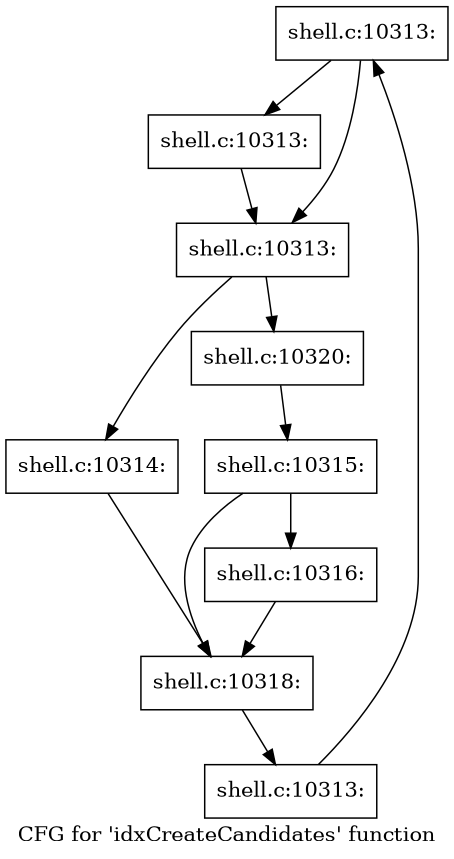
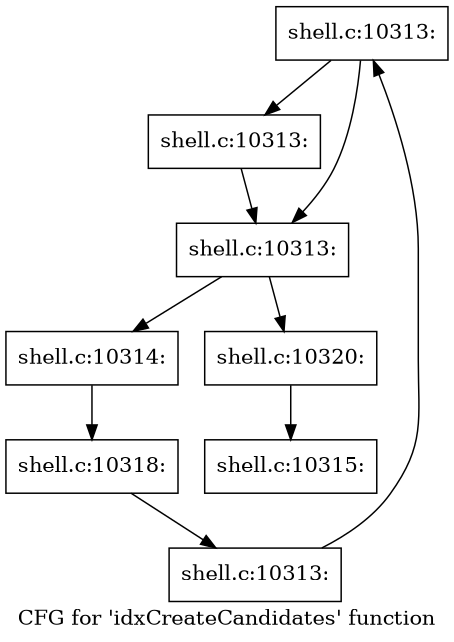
  digraph {
    label="CFG for 'idxCreateCandidates' function"
    node [shape=record]
    n1 [label="{shell.c:10313:}"]
    n2 [label="{shell.c:10313:}"]
    n3 [label="{shell.c:10313:}"]
    n4 [label="{shell.c:10314:}"]
    n5 [label="{shell.c:10320:}"]
    n6 [label="{shell.c:10318:}"]
    n7 [label="{shell.c:10315:}"]
-   n8 [label="{shell.c:10316:}"]
    n9 [label="{shell.c:10313:}"]
    n1 -> n2
    n1 -> n3
    n2 -> n3
    n3 -> n4
    n3 -> n5
    n4 -> n6
    n5 -> n7
    n6 -> n9
-   n7 -> n6
-   n7 -> n8
-   n8 -> n6
    n9 -> n1
  }
